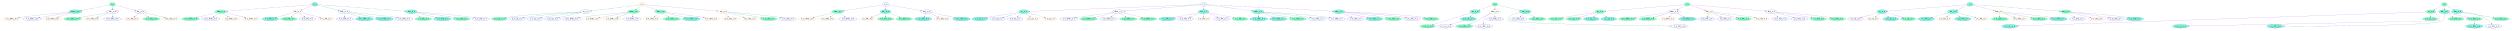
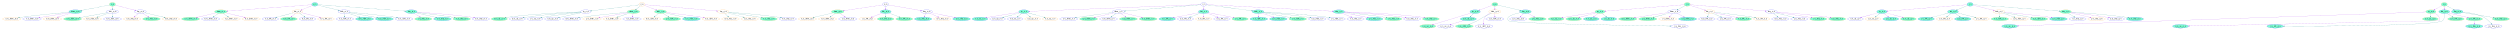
  strict digraph {
    fontname="Fira Sans"
    node [color=blue fillcolor=aquamarine fontname="Fira Sans" style=filled]
    edge [color=teal fontname="Fira Sans" weight=0.0]
    "(0, 0)" [color=darkorange]
    "down__(0, 0)"
    "right__(0, 0)" [fillcolor=white]
    "stay__(0, 0)" [fillcolor=white]
    "(1, 0)__down__(0, 0)" [color=darkorange fillcolor=white]
    "(0, 1)__down__(0, 0)" [fillcolor=white]
    "(0, 0)__down__(0, 0)" [color=darkorange fillcolor=white]
    "(1, 0)__right__(0, 0)" [color=darkorange]
    "(0, 1)__right__(0, 0)" [color=darkorange fillcolor=white]
    "(0, 0)__right__(0, 0)" [fillcolor=white]
    "(1, 0)__stay__(0, 0)" [color=darkorange fillcolor=white]
    "(0, 1)__stay__(0, 0)" [color=darkorange]
    "(0, 0)__stay__(0, 0)" [color=darkorange fillcolor=white]
    "down__(0, 1)" [color=darkorange]
    "(0, 1)"
    "left__(0, 1)" [color=darkorange fillcolor=white]
    "right__(0, 1)" [fillcolor=white]
    "stay__(0, 1)"
    "(1, 1)__down__(0, 1)" [color=darkorange]
    "(0, 0)__down__(0, 1)" [fillcolor=white]
    "(0, 2)__down__(0, 1)" [color=darkorange fillcolor=white]
    "(0, 1)__down__(0, 1)" [color=darkorange fillcolor=white]
-   "(1, 1)__left__(0, 1)"
+   "(1, 1)__left__(0, 1)" [fillcolor=white]
    "(0, 0)__left__(0, 1)" [color=darkorange]
    "(0, 2)__left__(0, 1)" [fillcolor=white]
    "(0, 1)__left__(0, 1)" [color=darkorange fillcolor=white]
    "(1, 1)__right__(0, 1)" [fillcolor=white]
    "(0, 0)__right__(0, 1)"
    "(0, 2)__right__(0, 1)"
    "(0, 1)__right__(0, 1)" [fillcolor=white]
    "(1, 1)__stay__(0, 1)" [color=darkorange]
    "(0, 0)__stay__(0, 1)"
    "(0, 2)__stay__(0, 1)" [color=darkorange]
    "(0, 1)__stay__(0, 1)" [fillcolor=white]
    "(1, 0)" [color=darkorange fillcolor=white]
    "up__(1, 0)" [fillcolor=white]
    "down__(1, 0)" [color=darkorange]
    "right__(1, 0)" [color=darkorange]
    "stay__(1, 0)" [color=darkorange fillcolor=white]
    "(0, 0)__up__(1, 0)" [color=darkorange]
    "(2, 0)__up__(1, 0)" [fillcolor=white]
    "(1, 1)__up__(1, 0)" [fillcolor=white]
    "(1, 0)__up__(1, 0)" [fillcolor=white]
    "(0, 0)__down__(1, 0)" [fillcolor=white]
    "(2, 0)__down__(1, 0)" [color=darkorange fillcolor=white]
    "(1, 1)__down__(1, 0)" [color=darkorange fillcolor=white]
    "(1, 0)__down__(1, 0)" [fillcolor=white]
    "(0, 0)__right__(1, 0)" [color=darkorange fillcolor=white]
    "(2, 0)__right__(1, 0)" [color=darkorange]
    "(1, 1)__right__(1, 0)"
    "(1, 0)__right__(1, 0)" [color=darkorange fillcolor=white]
    "(0, 0)__stay__(1, 0)" [color=darkorange fillcolor=white]
    "(2, 0)__stay__(1, 0)" [color=darkorange fillcolor=white]
    "(1, 1)__stay__(1, 0)" [color=darkorange]
    "(1, 0)__stay__(1, 0)" [fillcolor=white]
    "(0, 2)" [fillcolor=white]
    "down__(0, 2)" [color=darkorange]
    "left__(0, 2)"
    "stay__(0, 2)" [fillcolor=white]
    "(1, 2)__down__(0, 2)" [color=darkorange fillcolor=white]
    "(0, 1)__down__(0, 2)" [color=darkorange fillcolor=white]
    "(0, 2)__down__(0, 2)" [fillcolor=white]
    "(1, 2)__left__(0, 2)" [color=darkorange fillcolor=white]
    "(0, 1)__left__(0, 2)" [color=darkorange]
    "(0, 2)__left__(0, 2)" [color=darkorange]
    "(1, 2)__stay__(0, 2)"
    "(0, 1)__stay__(0, 2)" [color=darkorange fillcolor=white]
    "(0, 2)__stay__(0, 2)"
    "(1, 1)" [fillcolor=white]
    "up__(1, 1)"
    "down__(1, 1)" [fillcolor=white]
    "left__(1, 1)"
    "right__(1, 1)"
    "stay__(1, 1)"
    "(0, 1)__up__(1, 1)"
    "(2, 1)__up__(1, 1)" [fillcolor=white]
    "(1, 0)__up__(1, 1)" [fillcolor=white]
    "(1, 2)__up__(1, 1)" [color=darkorange fillcolor=white]
    "(1, 1)__up__(1, 1)" [color=darkorange fillcolor=white]
    "(0, 1)__down__(1, 1)" [fillcolor=white]
    "(2, 1)__down__(1, 1)" [color=darkorange]
    "(1, 0)__down__(1, 1)" [fillcolor=white]
    "(1, 2)__down__(1, 1)" [color=darkorange]
    "(1, 1)__down__(1, 1)" [color=darkorange]
    "(0, 1)__left__(1, 1)"
    "(2, 1)__left__(1, 1)" [fillcolor=white]
    "(1, 0)__left__(1, 1)" [color=darkorange fillcolor=white]
    "(1, 2)__left__(1, 1)" [fillcolor=white]
    "(1, 1)__left__(1, 1)" [color=darkorange]
    "(0, 1)__right__(1, 1)"
    "(2, 1)__right__(1, 1)"
    "(1, 0)__right__(1, 1)" [color=darkorange]
    "(1, 2)__right__(1, 1)" [fillcolor=white]
    "(1, 1)__right__(1, 1)" [fillcolor=white]
    "(0, 1)__stay__(1, 1)" [fillcolor=white]
    "(2, 1)__stay__(1, 1)"
    "(1, 0)__stay__(1, 1)" [color=darkorange]
    "(1, 2)__stay__(1, 1)" [fillcolor=white]
    "(1, 1)__stay__(1, 1)" [color=darkorange]
    "(2, 0)" [color=darkorange]
    "up__(2, 0)"
    "right__(2, 0)" [color=darkorange fillcolor=white]
    "stay__(2, 0)"
    "(1, 0)__up__(2, 0)" [color=darkorange]
    "(2, 0)__up__(2, 0)"
    "(1, 0)__right__(2, 0)" [color=darkorange]
    "(2, 1)__right__(2, 0)" [fillcolor=white]
    "(2, 0)__right__(2, 0)" [fillcolor=white]
    "(1, 0)__stay__(2, 0)" [fillcolor=white]
    "(2, 1)__stay__(2, 0)" [fillcolor=white]
    "(2, 0)__stay__(2, 0)" [color=darkorange]
    "(2, 1)__up__(2, 0)" [fillcolor=white]
    "(1, 2)" [color=darkorange]
    "up__(1, 2)" [color=darkorange]
    "down__(1, 2)" [fillcolor=white]
    "left__(1, 2)" [color=darkorange fillcolor=white]
    "stay__(1, 2)" [fillcolor=white]
    "(0, 2)__up__(1, 2)" [color=darkorange]
    "(2, 2)__up__(1, 2)" [color=darkorange]
    "(1, 1)__up__(1, 2)"
    "(1, 2)__up__(1, 2)"
    "(0, 2)__down__(1, 2)" [color=darkorange]
    "(2, 2)__down__(1, 2)" [color=darkorange]
    "(1, 1)__down__(1, 2)" [color=darkorange fillcolor=white]
    "(1, 2)__down__(1, 2)"
    "(0, 2)__left__(1, 2)" [fillcolor=white]
    "(2, 2)__left__(1, 2)" [fillcolor=white]
    "(1, 1)__left__(1, 2)" [color=darkorange]
    "(1, 2)__left__(1, 2)" [color=darkorange fillcolor=white]
    "(0, 2)__stay__(1, 2)" [fillcolor=white]
    "(2, 2)__stay__(1, 2)" [fillcolor=white]
    "(1, 1)__stay__(1, 2)" [color=darkorange]
    "(1, 2)__stay__(1, 2)" [color=darkorange]
    "(2, 1)"
    "up__(2, 1)"
    "left__(2, 1)"
    "right__(2, 1)" [color=darkorange fillcolor=white]
    "stay__(2, 1)" [color=darkorange]
    "(1, 1)__up__(2, 1)" [fillcolor=white]
    "(2, 0)__up__(2, 1)" [color=darkorange fillcolor=white]
    "(2, 2)__up__(2, 1)"
    "(2, 1)__up__(2, 1)" [color=darkorange]
    "(1, 1)__left__(2, 1)"
    "(2, 0)__left__(2, 1)" [color=darkorange fillcolor=white]
    "(2, 2)__left__(2, 1)"
    "(2, 1)__left__(2, 1)" [color=darkorange fillcolor=white]
    "(1, 1)__right__(2, 1)" [color=darkorange]
    "(2, 0)__right__(2, 1)" [color=darkorange fillcolor=white]
    "(2, 2)__right__(2, 1)" [color=darkorange]
    "(2, 1)__right__(2, 1)"
    "(1, 1)__stay__(2, 1)" [fillcolor=white]
    n152 [color=darkorange fillcolor=white label="(2, 0)__stay__(2, 6)"]
    "(2, 2)__stay__(2, 1)" [fillcolor=white]
    "(2, 1)__stay__(2, 1)"
    "(2, 2)" [color=darkorange]
    "up__(2, 2)" [color=darkorange]
    "left__(2, 2)"
    "stay__(2, 2)"
    "(1, 2)__up__(2, 2)"
    "(2, 1)__up__(2, 2)" [color=darkorange]
    "(2, 2)__up__(2, 2)"
    "(1, 2)__left__(2, 2)"
    "(2, 1)__left__(2, 2)" [color=darkorange]
    "(2, 2)__left__(2, 2)" [color=darkorange]
    "(1, 2)__stay__(2, 2)" [fillcolor=white]
    "(2, 2)__stay__(2, 2)" [color=darkorange]
    "(2, 1)__stay__(2, 2)"
    "(0, 0)" -> "down__(0, 0)" [weight=""]
    "(0, 0)" -> "right__(0, 0)" [weight=""]
    "(0, 0)" -> "stay__(0, 0)" [color=purple weight=""]
    "down__(0, 0)" -> "(1, 0)__down__(0, 0)"
    "down__(0, 0)" -> "(0, 1)__down__(0, 0)" [color=purple]
    "down__(0, 0)" -> "(0, 0)__down__(0, 0)" [color=purple weight=1]
    "right__(0, 0)" -> "(1, 0)__right__(0, 0)"
    "right__(0, 0)" -> "(0, 1)__right__(0, 0)"
    "right__(0, 0)" -> "(0, 0)__right__(0, 0)" [weight=1]
    "stay__(0, 0)" -> "(1, 0)__stay__(0, 0)" [color=purple]
    "stay__(0, 0)" -> "(0, 1)__stay__(0, 0)" [color=purple]
    "stay__(0, 0)" -> "(0, 0)__stay__(0, 0)" [weight=1]
    "down__(0, 1)" -> "(1, 1)__down__(0, 1)" [color=purple]
    "down__(0, 1)" -> "(0, 0)__down__(0, 1)" [weight=1]
    "down__(0, 1)" -> "(0, 2)__down__(0, 1)"
    "down__(0, 1)" -> "(0, 1)__down__(0, 1)" [color=purple]
    "(0, 1)" -> "down__(0, 1)" [color=purple weight=""]
    "(0, 1)" -> "left__(0, 1)" [color=purple weight=""]
    "(0, 1)" -> "right__(0, 1)" [weight=""]
    "(0, 1)" -> "stay__(0, 1)" [weight=""]
    "left__(0, 1)" -> "(1, 1)__left__(0, 1)"
    "left__(0, 1)" -> "(0, 0)__left__(0, 1)" [color=purple weight=1]
    "left__(0, 1)" -> "(0, 2)__left__(0, 1)"
    "left__(0, 1)" -> "(0, 1)__left__(0, 1)" [color=purple]
    "right__(0, 1)" -> "(1, 1)__right__(0, 1)"
    "right__(0, 1)" -> "(0, 0)__right__(0, 1)" [weight=1]
    "right__(0, 1)" -> "(0, 2)__right__(0, 1)"
    "right__(0, 1)" -> "(0, 1)__right__(0, 1)"
    "stay__(0, 1)" -> "(1, 1)__stay__(0, 1)" [color=purple]
    "stay__(0, 1)" -> "(0, 0)__stay__(0, 1)" [weight=1]
    "stay__(0, 1)" -> "(0, 2)__stay__(0, 1)"
    "stay__(0, 1)" -> "(0, 1)__stay__(0, 1)" [color=purple]
    "(1, 0)" -> "up__(1, 0)" [weight=""]
    "(1, 0)" -> "down__(1, 0)" [weight=""]
    "(1, 0)" -> "right__(1, 0)" [color=purple weight=""]
    "(1, 0)" -> "stay__(1, 0)" [color=purple weight=""]
    "up__(1, 0)" -> "(0, 0)__up__(1, 0)"
    "up__(1, 0)" -> "(2, 0)__up__(1, 0)"
    "up__(1, 0)" -> "(1, 1)__up__(1, 0)"
    "up__(1, 0)" -> "(1, 0)__up__(1, 0)" [weight=1]
    "down__(1, 0)" -> "(0, 0)__down__(1, 0)"
    "down__(1, 0)" -> "(2, 0)__down__(1, 0)" [color=purple]
    "down__(1, 0)" -> "(1, 1)__down__(1, 0)"
    "down__(1, 0)" -> "(1, 0)__down__(1, 0)" [color=purple weight=1]
    "right__(1, 0)" -> "(0, 0)__right__(1, 0)"
    "right__(1, 0)" -> "(2, 0)__right__(1, 0)"
    "right__(1, 0)" -> "(1, 1)__right__(1, 0)"
    "right__(1, 0)" -> "(1, 0)__right__(1, 0)" [color=purple weight=1]
    "stay__(1, 0)" -> "(0, 0)__stay__(1, 0)"
    "stay__(1, 0)" -> "(2, 0)__stay__(1, 0)"
    "stay__(1, 0)" -> "(1, 1)__stay__(1, 0)"
    "stay__(1, 0)" -> "(1, 0)__stay__(1, 0)" [weight=1]
    "(0, 2)" -> "down__(0, 2)" [color=purple weight=""]
    "(0, 2)" -> "left__(0, 2)" [color=purple weight=""]
    "(0, 2)" -> "stay__(0, 2)" [color=purple weight=""]
    "down__(0, 2)" -> "(1, 2)__down__(0, 2)"
    "down__(0, 2)" -> "(0, 1)__down__(0, 2)" [weight=1]
    "down__(0, 2)" -> "(0, 2)__down__(0, 2)" [color=purple]
    "left__(0, 2)" -> "(1, 2)__left__(0, 2)" [color=purple]
    "left__(0, 2)" -> "(0, 1)__left__(0, 2)" [weight=1]
    "left__(0, 2)" -> "(0, 2)__left__(0, 2)"
    "stay__(0, 2)" -> "(1, 2)__stay__(0, 2)" [color=purple]
    "stay__(0, 2)" -> "(0, 1)__stay__(0, 2)" [color=purple weight=1]
    "stay__(0, 2)" -> "(0, 2)__stay__(0, 2)" [color=purple]
    "(1, 1)" -> "up__(1, 1)" [color=purple weight=""]
    "(1, 1)" -> "down__(1, 1)" [weight=""]
    "(1, 1)" -> "left__(1, 1)" [color=purple weight=""]
    "(1, 1)" -> "right__(1, 1)" [weight=""]
    "(1, 1)" -> "stay__(1, 1)" [color=purple weight=""]
    "up__(1, 1)" -> "(0, 1)__up__(1, 1)" [color=purple]
    "up__(1, 1)" -> "(2, 1)__up__(1, 1)"
    "up__(1, 1)" -> "(1, 0)__up__(1, 1)" [weight=1]
    "up__(1, 1)" -> "(1, 2)__up__(1, 1)"
    "up__(1, 1)" -> "(1, 1)__up__(1, 1)"
    "down__(1, 1)" -> "(0, 1)__down__(1, 1)"
    "down__(1, 1)" -> "(2, 1)__down__(1, 1)" [color=purple]
    "down__(1, 1)" -> "(1, 0)__down__(1, 1)" [weight=1]
    "down__(1, 1)" -> "(1, 2)__down__(1, 1)" [color=purple]
    "down__(1, 1)" -> "(1, 1)__down__(1, 1)" [color=purple]
    "left__(1, 1)" -> "(0, 1)__left__(1, 1)" [color=purple]
    "left__(1, 1)" -> "(2, 1)__left__(1, 1)"
    "left__(1, 1)" -> "(1, 0)__left__(1, 1)" [color=purple weight=1]
    "left__(1, 1)" -> "(1, 2)__left__(1, 1)" [color=purple]
    "left__(1, 1)" -> "(1, 1)__left__(1, 1)" [color=purple]
    "right__(1, 1)" -> "(0, 1)__right__(1, 1)" [color=purple]
    "right__(1, 1)" -> "(2, 1)__right__(1, 1)" [color=purple]
    "right__(1, 1)" -> "(1, 0)__right__(1, 1)" [weight=1]
    "right__(1, 1)" -> "(1, 2)__right__(1, 1)"
    "right__(1, 1)" -> "(1, 1)__right__(1, 1)"
    "stay__(1, 1)" -> "(0, 1)__stay__(1, 1)" [color=purple]
    "stay__(1, 1)" -> "(2, 1)__stay__(1, 1)" [color=purple]
    "stay__(1, 1)" -> "(1, 0)__stay__(1, 1)" [weight=1]
    "stay__(1, 1)" -> "(1, 2)__stay__(1, 1)" [color=purple]
    "stay__(1, 1)" -> "(1, 1)__stay__(1, 1)" [color=purple]
    "(2, 0)" -> "up__(2, 0)" [color=purple weight=""]
    "(2, 0)" -> "right__(2, 0)" [color=purple weight=""]
    "(2, 0)" -> "stay__(2, 0)" [weight=""]
    "up__(2, 0)" -> "(1, 0)__up__(2, 0)" [color=purple]
    "up__(2, 0)" -> "(2, 0)__up__(2, 0)" [weight=1]
    "right__(2, 0)" -> "(1, 0)__right__(2, 0)"
    "right__(2, 0)" -> "(2, 1)__right__(2, 0)" [color=purple]
    "right__(2, 0)" -> "(2, 0)__right__(2, 0)" [color=purple weight=1]
    "stay__(2, 0)" -> "(1, 0)__stay__(2, 0)"
    "stay__(2, 0)" -> "(2, 1)__stay__(2, 0)" [color=purple]
    "stay__(2, 0)" -> "(2, 0)__stay__(2, 0)" [color=purple weight=1]
    "(2, 0)__up__(2, 0)" -> "(2, 1)__up__(2, 0)" [color=purple]
    "(1, 2)" -> "up__(1, 2)" [color=purple weight=""]
    "(1, 2)" -> "down__(1, 2)" [weight=""]
    "(1, 2)" -> "left__(1, 2)" [color=purple weight=""]
    "(1, 2)" -> "stay__(1, 2)" [color=purple weight=""]
    "up__(1, 2)" -> "(0, 2)__up__(1, 2)" [color=purple]
    "up__(1, 2)" -> "(2, 2)__up__(1, 2)" [color=purple]
    "up__(1, 2)" -> "(1, 1)__up__(1, 2)" [color=purple weight=1]
    "up__(1, 2)" -> "(1, 2)__up__(1, 2)"
    "down__(1, 2)" -> "(0, 2)__down__(1, 2)" [color=purple]
    "down__(1, 2)" -> "(2, 2)__down__(1, 2)"
    "down__(1, 2)" -> "(1, 1)__down__(1, 2)" [color=purple weight=1]
    "down__(1, 2)" -> "(1, 2)__down__(1, 2)" [color=purple]
    "left__(1, 2)" -> "(0, 2)__left__(1, 2)"
    "left__(1, 2)" -> "(2, 2)__left__(1, 2)"
    "left__(1, 2)" -> "(1, 1)__left__(1, 2)" [color=purple weight=1]
    "left__(1, 2)" -> "(1, 2)__left__(1, 2)"
    "stay__(1, 2)" -> "(0, 2)__stay__(1, 2)"
    "stay__(1, 2)" -> "(2, 2)__stay__(1, 2)"
    "stay__(1, 2)" -> "(1, 1)__stay__(1, 2)" [color=purple weight=1]
    "stay__(1, 2)" -> "(1, 2)__stay__(1, 2)" [color=purple]
    "(2, 1)" -> "up__(2, 1)" [color=purple weight=""]
    "(2, 1)" -> "left__(2, 1)" [weight=""]
    "(2, 1)" -> "right__(2, 1)" [color=purple weight=""]
    "(2, 1)" -> "stay__(2, 1)" [weight=""]
    "up__(2, 1)" -> "(1, 1)__up__(2, 1)" [color=purple]
    "up__(2, 1)" -> "(2, 0)__up__(2, 1)" [weight=1]
    "up__(2, 1)" -> "(2, 2)__up__(2, 1)" [color=purple]
    "up__(2, 1)" -> "(2, 1)__up__(2, 1)" [color=purple]
    "left__(2, 1)" -> "(1, 1)__left__(2, 1)"
    "left__(2, 1)" -> "(2, 0)__left__(2, 1)" [weight=1]
    "left__(2, 1)" -> "(2, 2)__left__(2, 1)"
    "left__(2, 1)" -> "(2, 1)__left__(2, 1)"
    "right__(2, 1)" -> "(1, 1)__right__(2, 1)"
    "right__(2, 1)" -> "(2, 0)__right__(2, 1)" [weight=1]
    "right__(2, 1)" -> "(2, 2)__right__(2, 1)"
    "right__(2, 1)" -> "(2, 1)__right__(2, 1)" [color=purple]
    "stay__(2, 1)" -> "(1, 1)__stay__(2, 1)"
    "stay__(2, 1)" -> n152 [color=purple weight=1]
    "stay__(2, 1)" -> "(2, 2)__stay__(2, 1)" [color=purple]
    "stay__(2, 1)" -> "(2, 1)__stay__(2, 1)"
    "(2, 2)" -> "up__(2, 2)" [color=purple weight=""]
    "(2, 2)" -> "left__(2, 2)" [color=purple weight=""]
    "(2, 2)" -> "stay__(2, 2)" [weight=""]
    "up__(2, 2)" -> "(1, 2)__up__(2, 2)" [color=purple]
    "up__(2, 2)" -> "(2, 1)__up__(2, 2)" [weight=1]
    "up__(2, 2)" -> "(2, 2)__up__(2, 2)" [color=purple]
    "left__(2, 2)" -> "(1, 2)__left__(2, 2)"
    "left__(2, 2)" -> "(2, 1)__left__(2, 2)" [weight=1]
    "left__(2, 2)" -> "(2, 2)__left__(2, 2)" [color=purple]
    "stay__(2, 2)" -> "(1, 2)__stay__(2, 2)"
    "stay__(2, 2)" -> "(2, 2)__stay__(2, 2)"
    "(2, 2)__left__(2, 2)" -> "(2, 1)__stay__(2, 2)" [color=purple weight=1]
  }
